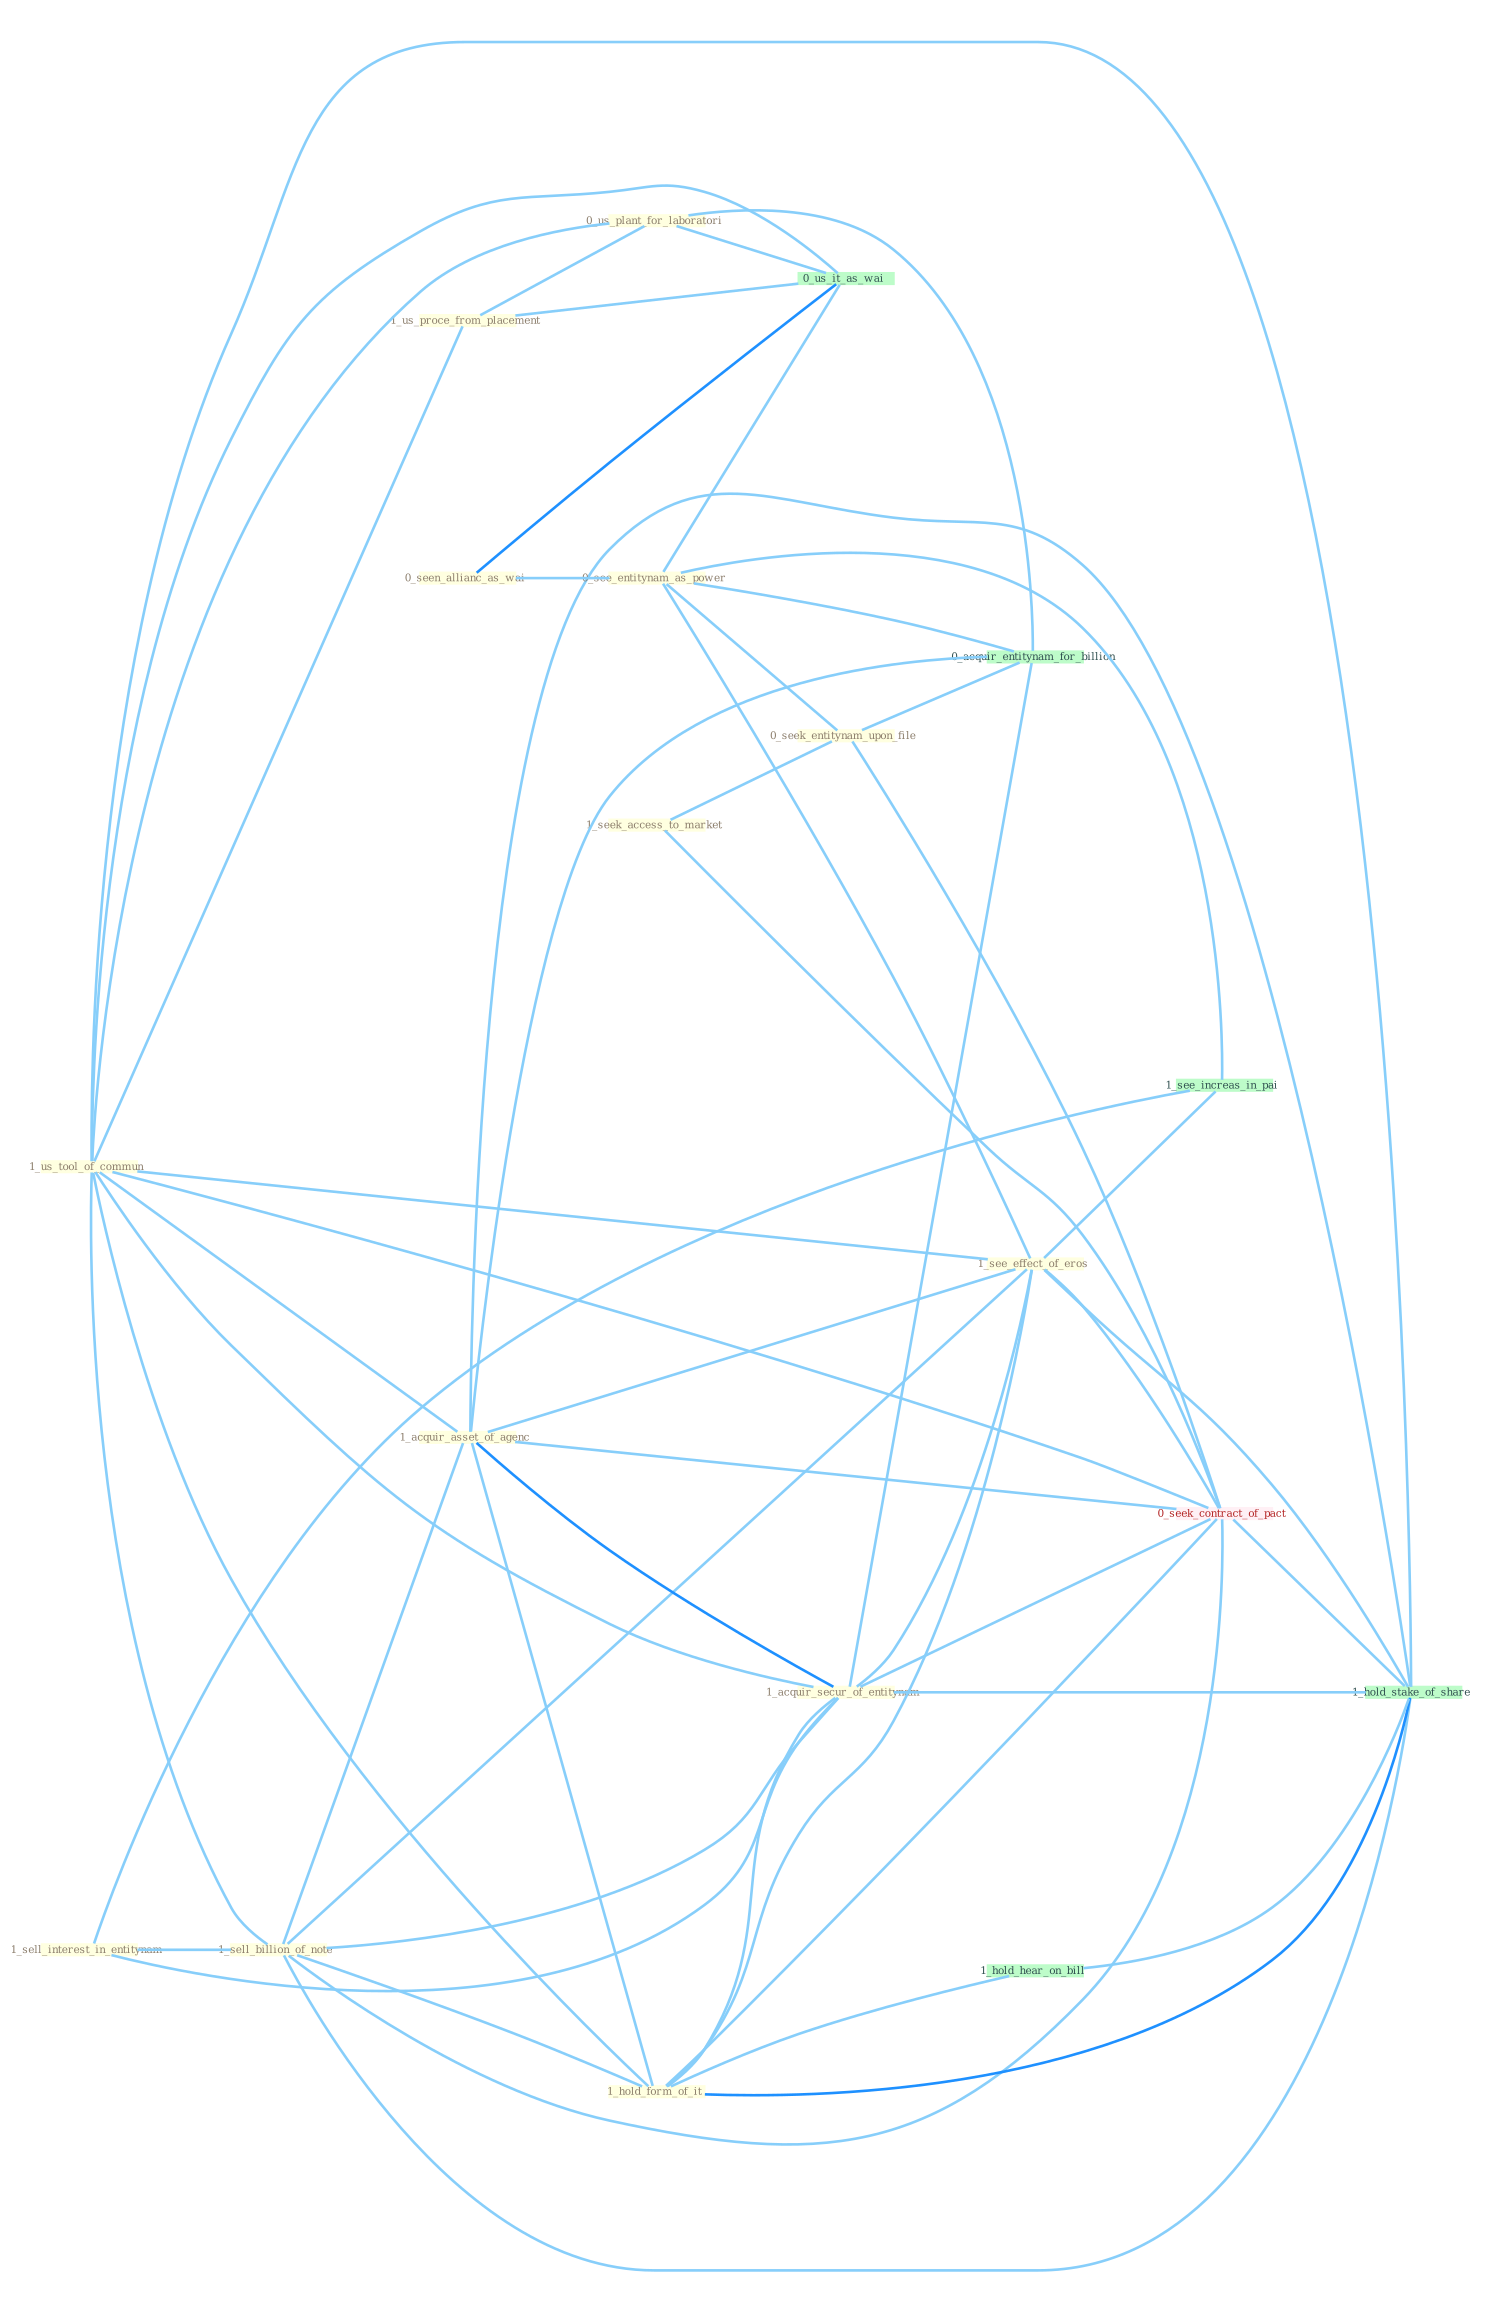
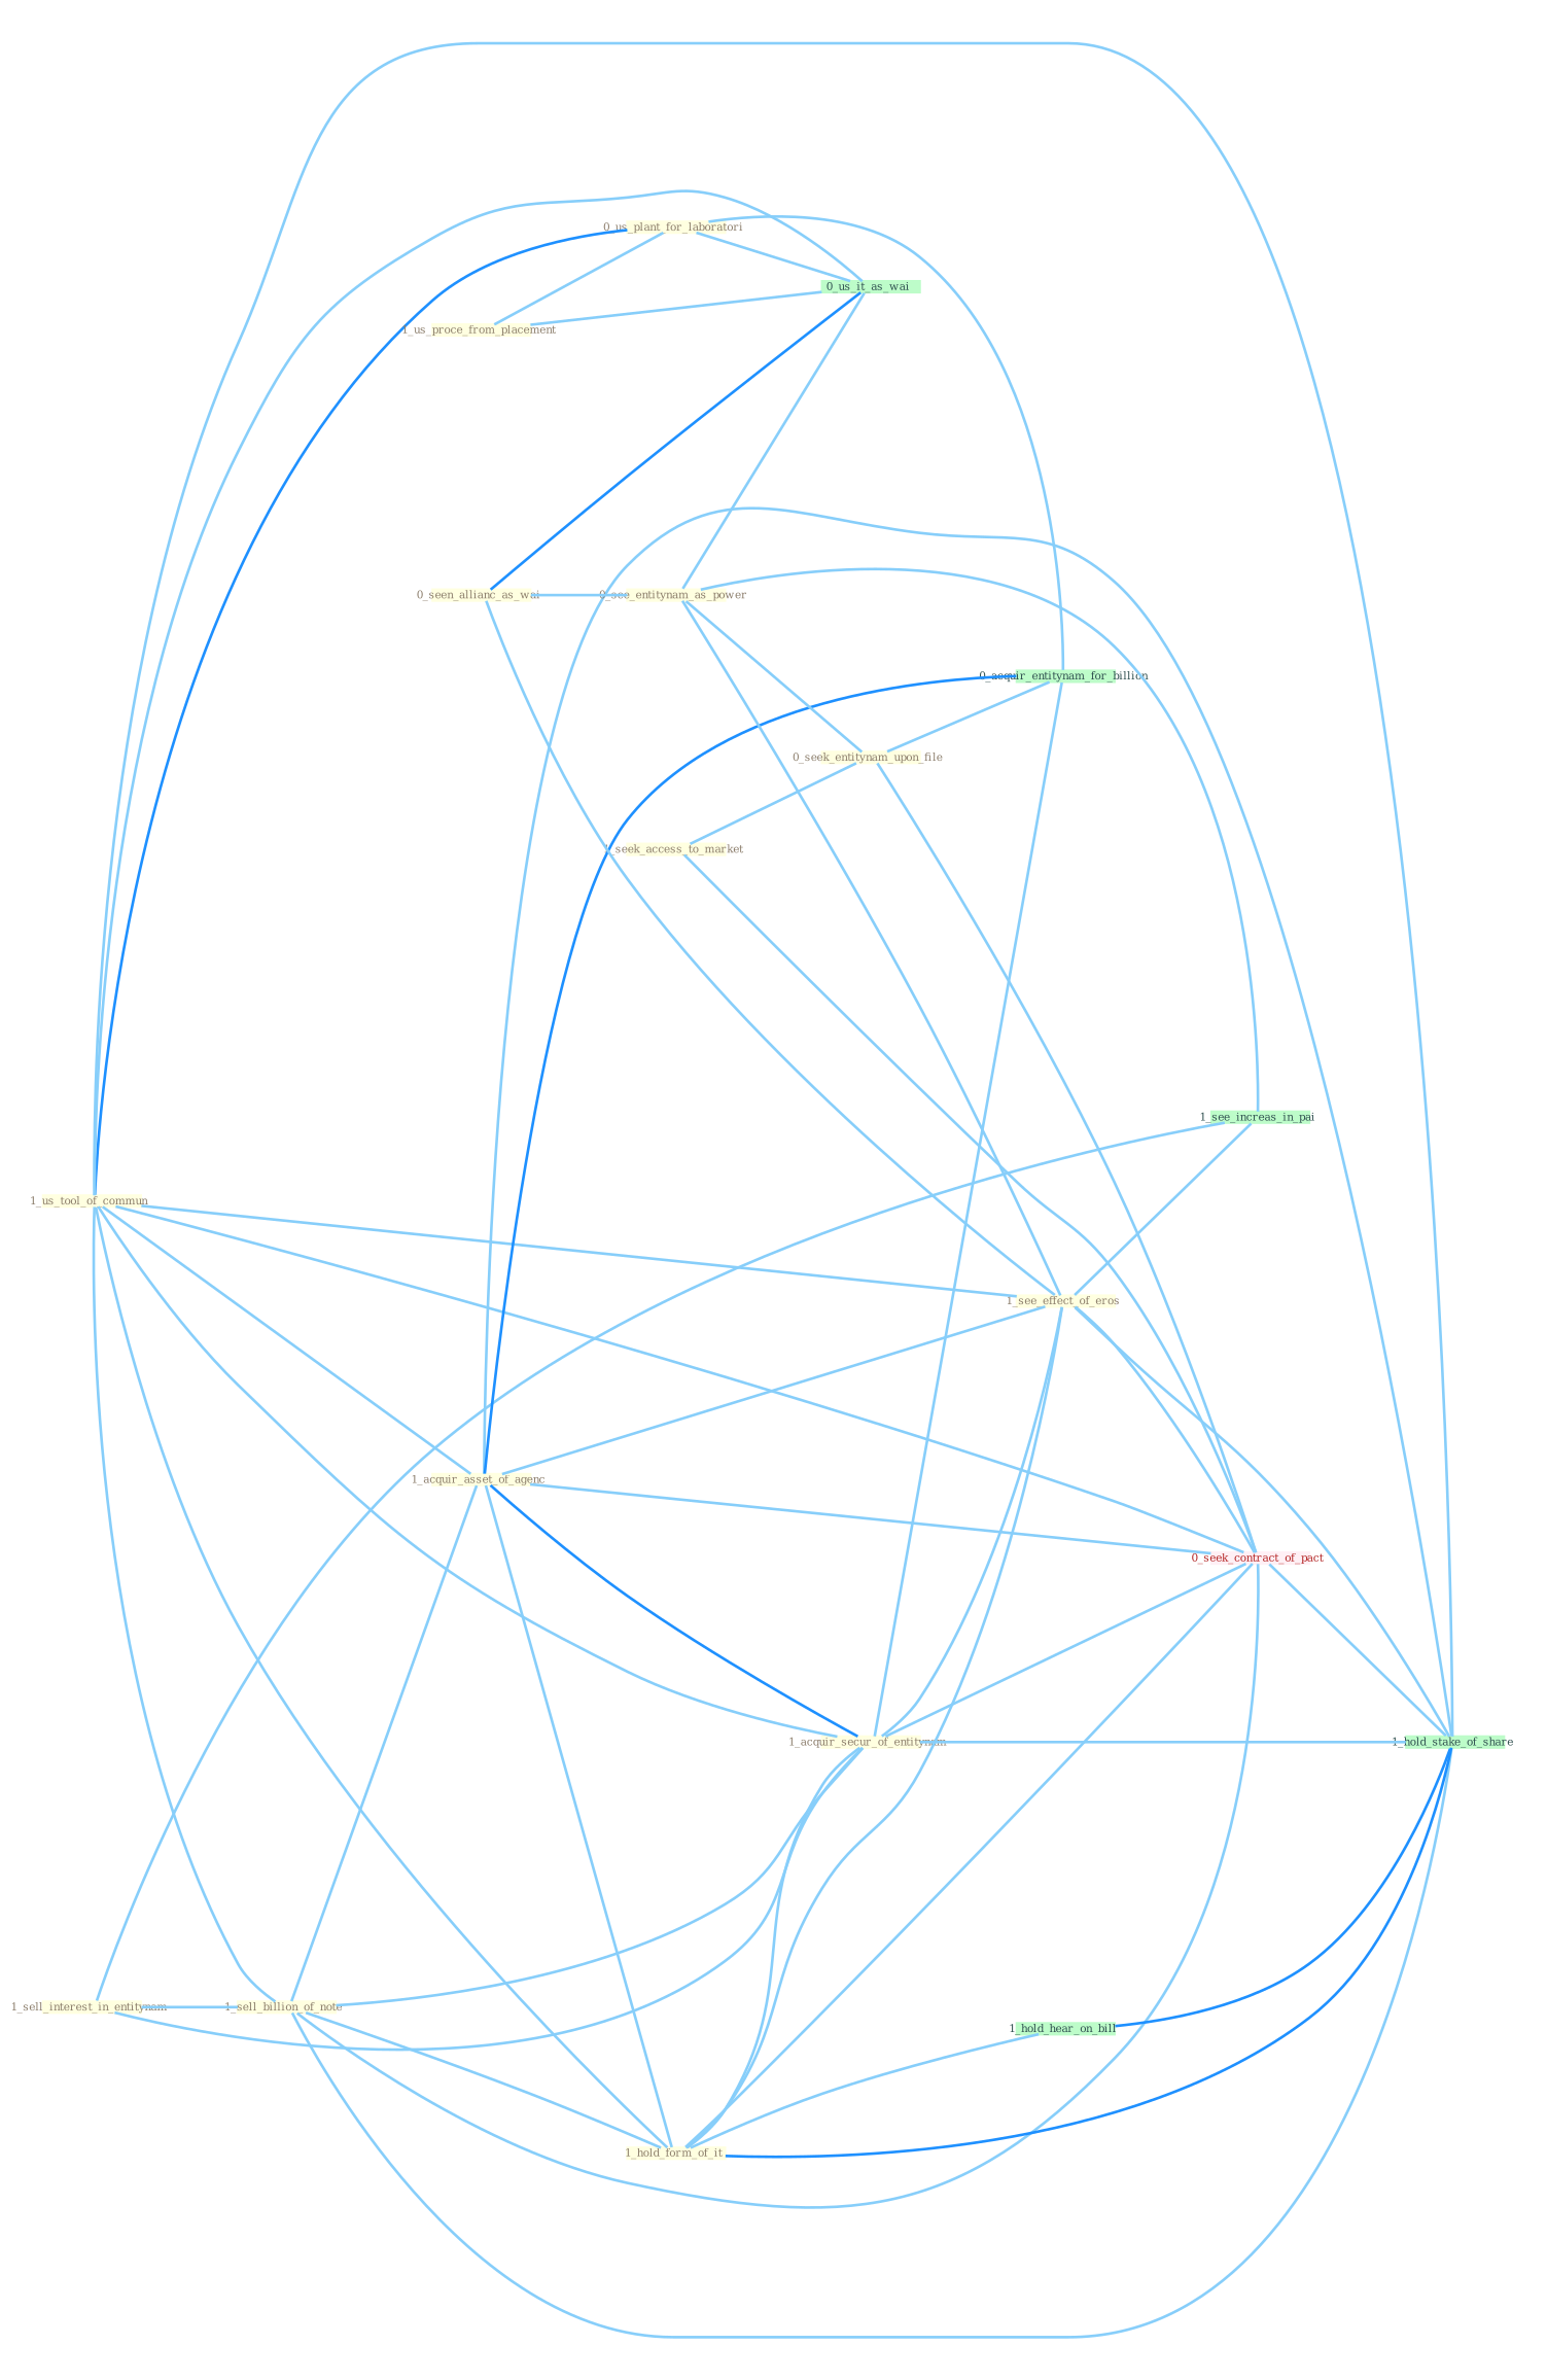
  graph {
    rankdir=LR
    node [color="#ffffe0" fixedsize=true fontcolor="#8b7d6b" fontsize=4 shape=polygon style=filled]
    edge [color="#87cefa" w=1]
    "1_sell_interest_in_entitynam " [height=.06 width=.5]
    "1_us_tool_of_commun " [height=.06 width=.5]
    "1_sell_billion_of_note " [height=.06 width=.5]
    "1_seek_access_to_market " [height=.06 width=.5]
    "1_acquir_asset_of_agenc " [height=.06 width=.5]
    "1_us_proce_from_placement " [height=.06 width=.5]
    "0_seen_allianc_as_wai " [height=.06 width=.5]
    "1_hold_form_of_it " [height=.06 width=.5]
    "0_see_entitynam_as_power " [height=.06 width=.5]
    "1_acquir_secur_of_entitynam " [height=.06 width=.5]
    "0_seek_entitynam_upon_file " [height=.06 width=.5]
    "1_see_effect_of_eros " [height=.06 width=.5]
    "0_us_plant_for_laboratori " [height=.06 width=.5]
    "0_seek_contract_of_pact " [color="#fff0f5" fontcolor="#b22222" height=.06 width=.5]
    "1_see_increas_in_pai " [color="#BDFCC9" fontcolor="#2f4f4f" height=.06 width=.5]
    "0_us_it_as_wai " [color="#BDFCC9" fontcolor="#2f4f4f" height=.06 width=.5]
    "1_hold_stake_of_share " [color="#BDFCC9" fontcolor="#2f4f4f" height=.06 width=.5]
    "0_acquir_entitynam_for_billion " [color="#BDFCC9" fontcolor="#2f4f4f" height=.06 width=.5]
    "1_hold_hear_on_bill " [color="#BDFCC9" fontcolor="#2f4f4f" height=.06 width=.5]
    subgraph sub_1 {
      "1_sell_interest_in_entitynam "
      "1_us_tool_of_commun "
      "1_sell_billion_of_note "
      "1_seek_access_to_market "
      "1_acquir_asset_of_agenc "
      "1_us_proce_from_placement "
      "0_seen_allianc_as_wai "
      "1_hold_form_of_it "
      "0_see_entitynam_as_power "
      "1_acquir_secur_of_entitynam "
      "0_seek_entitynam_upon_file "
      "1_see_effect_of_eros "
      "0_us_plant_for_laboratori "
    }
    subgraph sub_2 {
      "0_seek_contract_of_pact "
    }
    "1_sell_interest_in_entitynam " -- "1_sell_billion_of_note "
    "1_sell_interest_in_entitynam " -- "1_acquir_secur_of_entitynam "
    "1_sell_interest_in_entitynam " -- "1_see_increas_in_pai "
    "1_us_tool_of_commun " -- "1_sell_billion_of_note "
    "1_us_tool_of_commun " -- "1_acquir_asset_of_agenc "
-   "1_us_tool_of_commun " -- "1_us_proce_from_placement "
    "1_us_tool_of_commun " -- "1_hold_form_of_it "
    "1_us_tool_of_commun " -- "1_acquir_secur_of_entitynam "
    "1_us_tool_of_commun " -- "1_see_effect_of_eros "
-   "1_us_tool_of_commun " -- "0_us_plant_for_laboratori "
+   "1_us_tool_of_commun " -- "0_us_plant_for_laboratori " [color="#1e90ff"]
    "1_us_tool_of_commun " -- "0_seek_contract_of_pact "
    "1_us_tool_of_commun " -- "0_us_it_as_wai "
    "1_us_tool_of_commun " -- "1_hold_stake_of_share "
    "1_sell_billion_of_note " -- "1_acquir_asset_of_agenc "
    "1_sell_billion_of_note " -- "1_hold_form_of_it "
    "1_sell_billion_of_note " -- "1_acquir_secur_of_entitynam "
-   "1_sell_billion_of_note " -- "1_see_effect_of_eros "
+   "0_seen_allianc_as_wai " -- "1_see_effect_of_eros "
    "1_sell_billion_of_note " -- "0_seek_contract_of_pact "
    "1_sell_billion_of_note " -- "1_hold_stake_of_share "
    "1_seek_access_to_market " -- "0_seek_entitynam_upon_file "
    "1_seek_access_to_market " -- "0_seek_contract_of_pact "
    "1_acquir_asset_of_agenc " -- "1_hold_form_of_it "
    "1_acquir_asset_of_agenc " -- "1_acquir_secur_of_entitynam " [color="#1e90ff" w=2]
    "1_acquir_asset_of_agenc " -- "1_see_effect_of_eros "
    "1_acquir_asset_of_agenc " -- "0_seek_contract_of_pact "
    "1_acquir_asset_of_agenc " -- "1_hold_stake_of_share "
-   "1_acquir_asset_of_agenc " -- "0_acquir_entitynam_for_billion "
+   "1_acquir_asset_of_agenc " -- "0_acquir_entitynam_for_billion " [color="#1e90ff"]
    "1_us_proce_from_placement " -- "0_us_plant_for_laboratori "
    "1_us_proce_from_placement " -- "0_us_it_as_wai "
    "0_seen_allianc_as_wai " -- "0_see_entitynam_as_power "
    "0_seen_allianc_as_wai " -- "0_us_it_as_wai " [color="#1e90ff" w=2]
    "1_hold_form_of_it " -- "1_acquir_secur_of_entitynam "
    "1_hold_form_of_it " -- "1_see_effect_of_eros "
    "1_hold_form_of_it " -- "0_seek_contract_of_pact "
    "1_hold_form_of_it " -- "1_hold_stake_of_share " [color="#1e90ff" w=2]
    "1_hold_form_of_it " -- "1_hold_hear_on_bill "
    "0_see_entitynam_as_power " -- "0_seek_entitynam_upon_file "
    "0_see_entitynam_as_power " -- "1_see_effect_of_eros "
    "0_see_entitynam_as_power " -- "1_see_increas_in_pai "
    "0_see_entitynam_as_power " -- "0_us_it_as_wai "
-   "0_see_entitynam_as_power " -- "0_acquir_entitynam_for_billion "
    "1_acquir_secur_of_entitynam " -- "1_see_effect_of_eros "
    "1_acquir_secur_of_entitynam " -- "0_seek_contract_of_pact "
    "1_acquir_secur_of_entitynam " -- "1_hold_stake_of_share "
    "1_acquir_secur_of_entitynam " -- "0_acquir_entitynam_for_billion "
    "0_seek_entitynam_upon_file " -- "0_seek_contract_of_pact "
    "0_seek_entitynam_upon_file " -- "0_acquir_entitynam_for_billion "
    "1_see_effect_of_eros " -- "0_seek_contract_of_pact "
    "1_see_effect_of_eros " -- "1_see_increas_in_pai "
    "1_see_effect_of_eros " -- "1_hold_stake_of_share "
    "0_us_plant_for_laboratori " -- "0_us_it_as_wai "
    "0_us_plant_for_laboratori " -- "0_acquir_entitynam_for_billion "
    "0_seek_contract_of_pact " -- "1_hold_stake_of_share "
-   "1_hold_hear_on_bill " -- "1_hold_stake_of_share "
+   "1_hold_hear_on_bill " -- "1_hold_stake_of_share " [color="#1e90ff"]
  }
